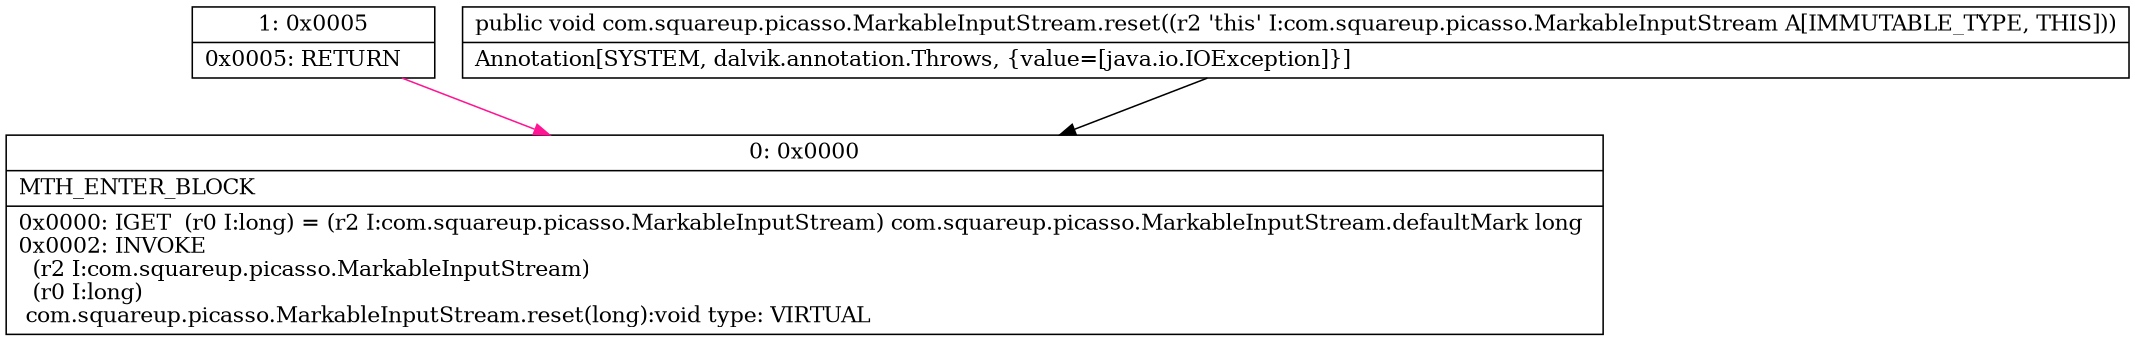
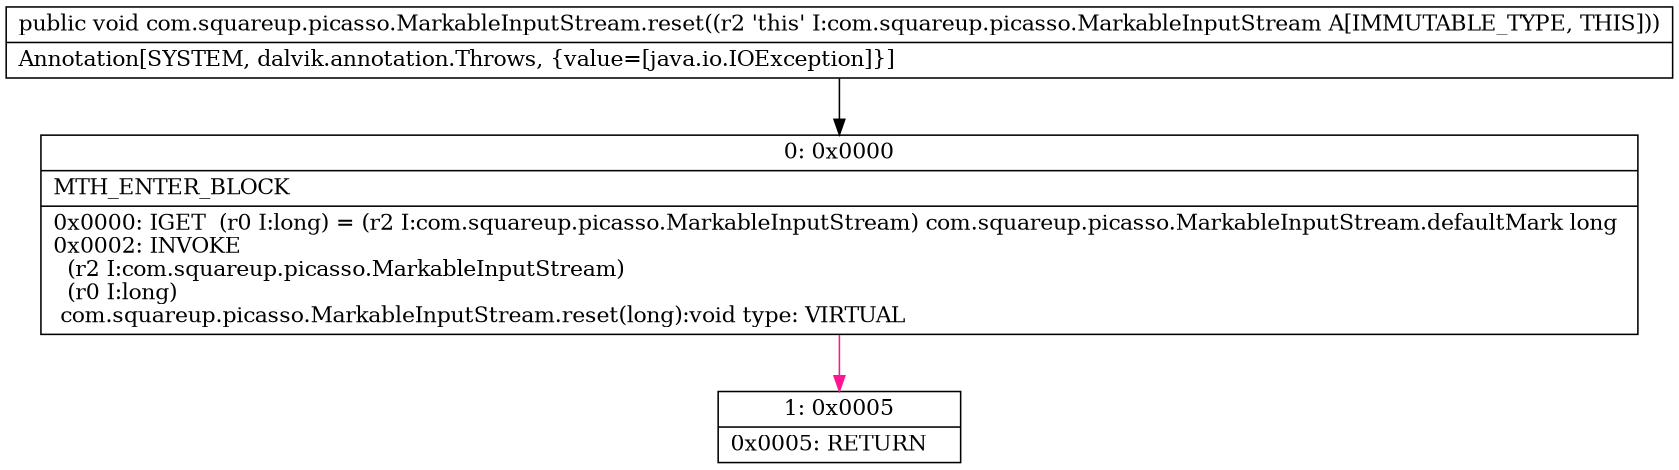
  digraph {
    node [shape=record]
    n1 [label="{0\:\ 0x0000|MTH_ENTER_BLOCK\l|0x0000: IGET  (r0 I:long) = (r2 I:com.squareup.picasso.MarkableInputStream) com.squareup.picasso.MarkableInputStream.defaultMark long \l0x0002: INVOKE  \l  (r2 I:com.squareup.picasso.MarkableInputStream)\l  (r0 I:long)\l com.squareup.picasso.MarkableInputStream.reset(long):void type: VIRTUAL \l}"]
    n2 [label="{1\:\ 0x0005|0x0005: RETURN   \l}"]
    n3 [label="{public void com.squareup.picasso.MarkableInputStream.reset((r2 'this' I:com.squareup.picasso.MarkableInputStream A[IMMUTABLE_TYPE, THIS]))  | Annotation[SYSTEM, dalvik.annotation.Throws, \{value=[java.io.IOException]\}]\l}"]
-   n2 -> n1 [color=deeppink]
+   n1 -> n2 [color=deeppink]
    n3 -> n1 [color=black]
  }
